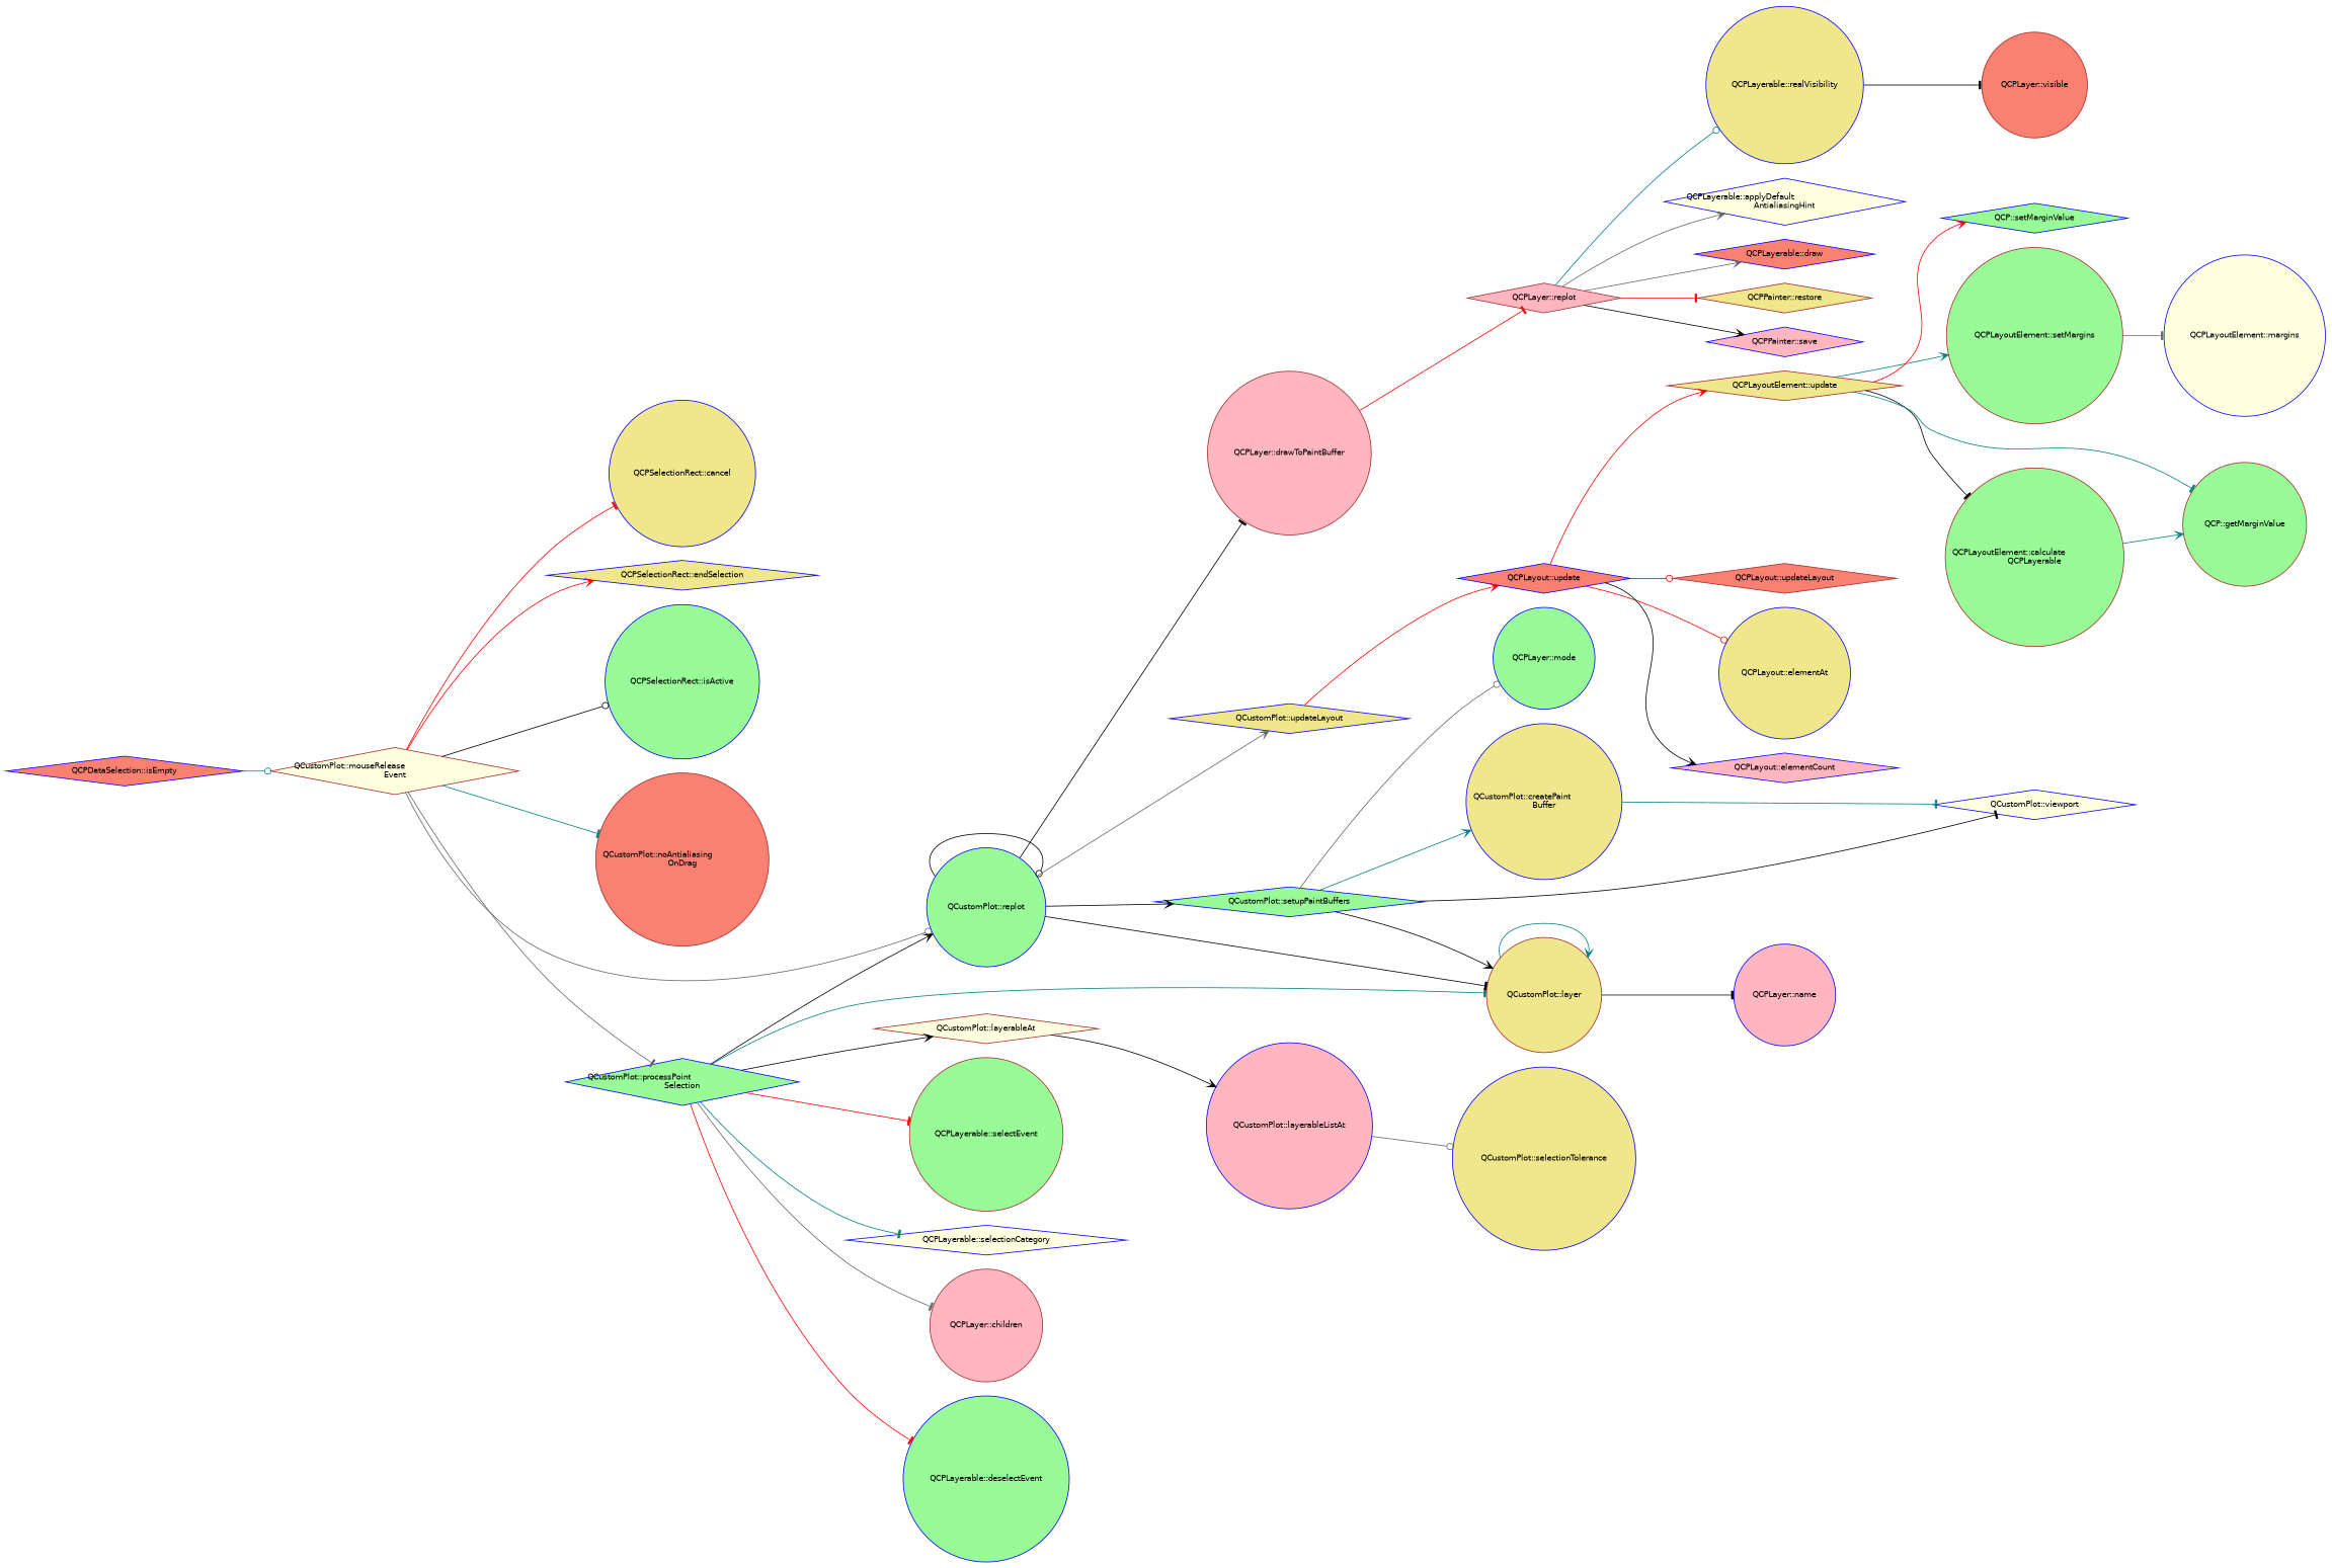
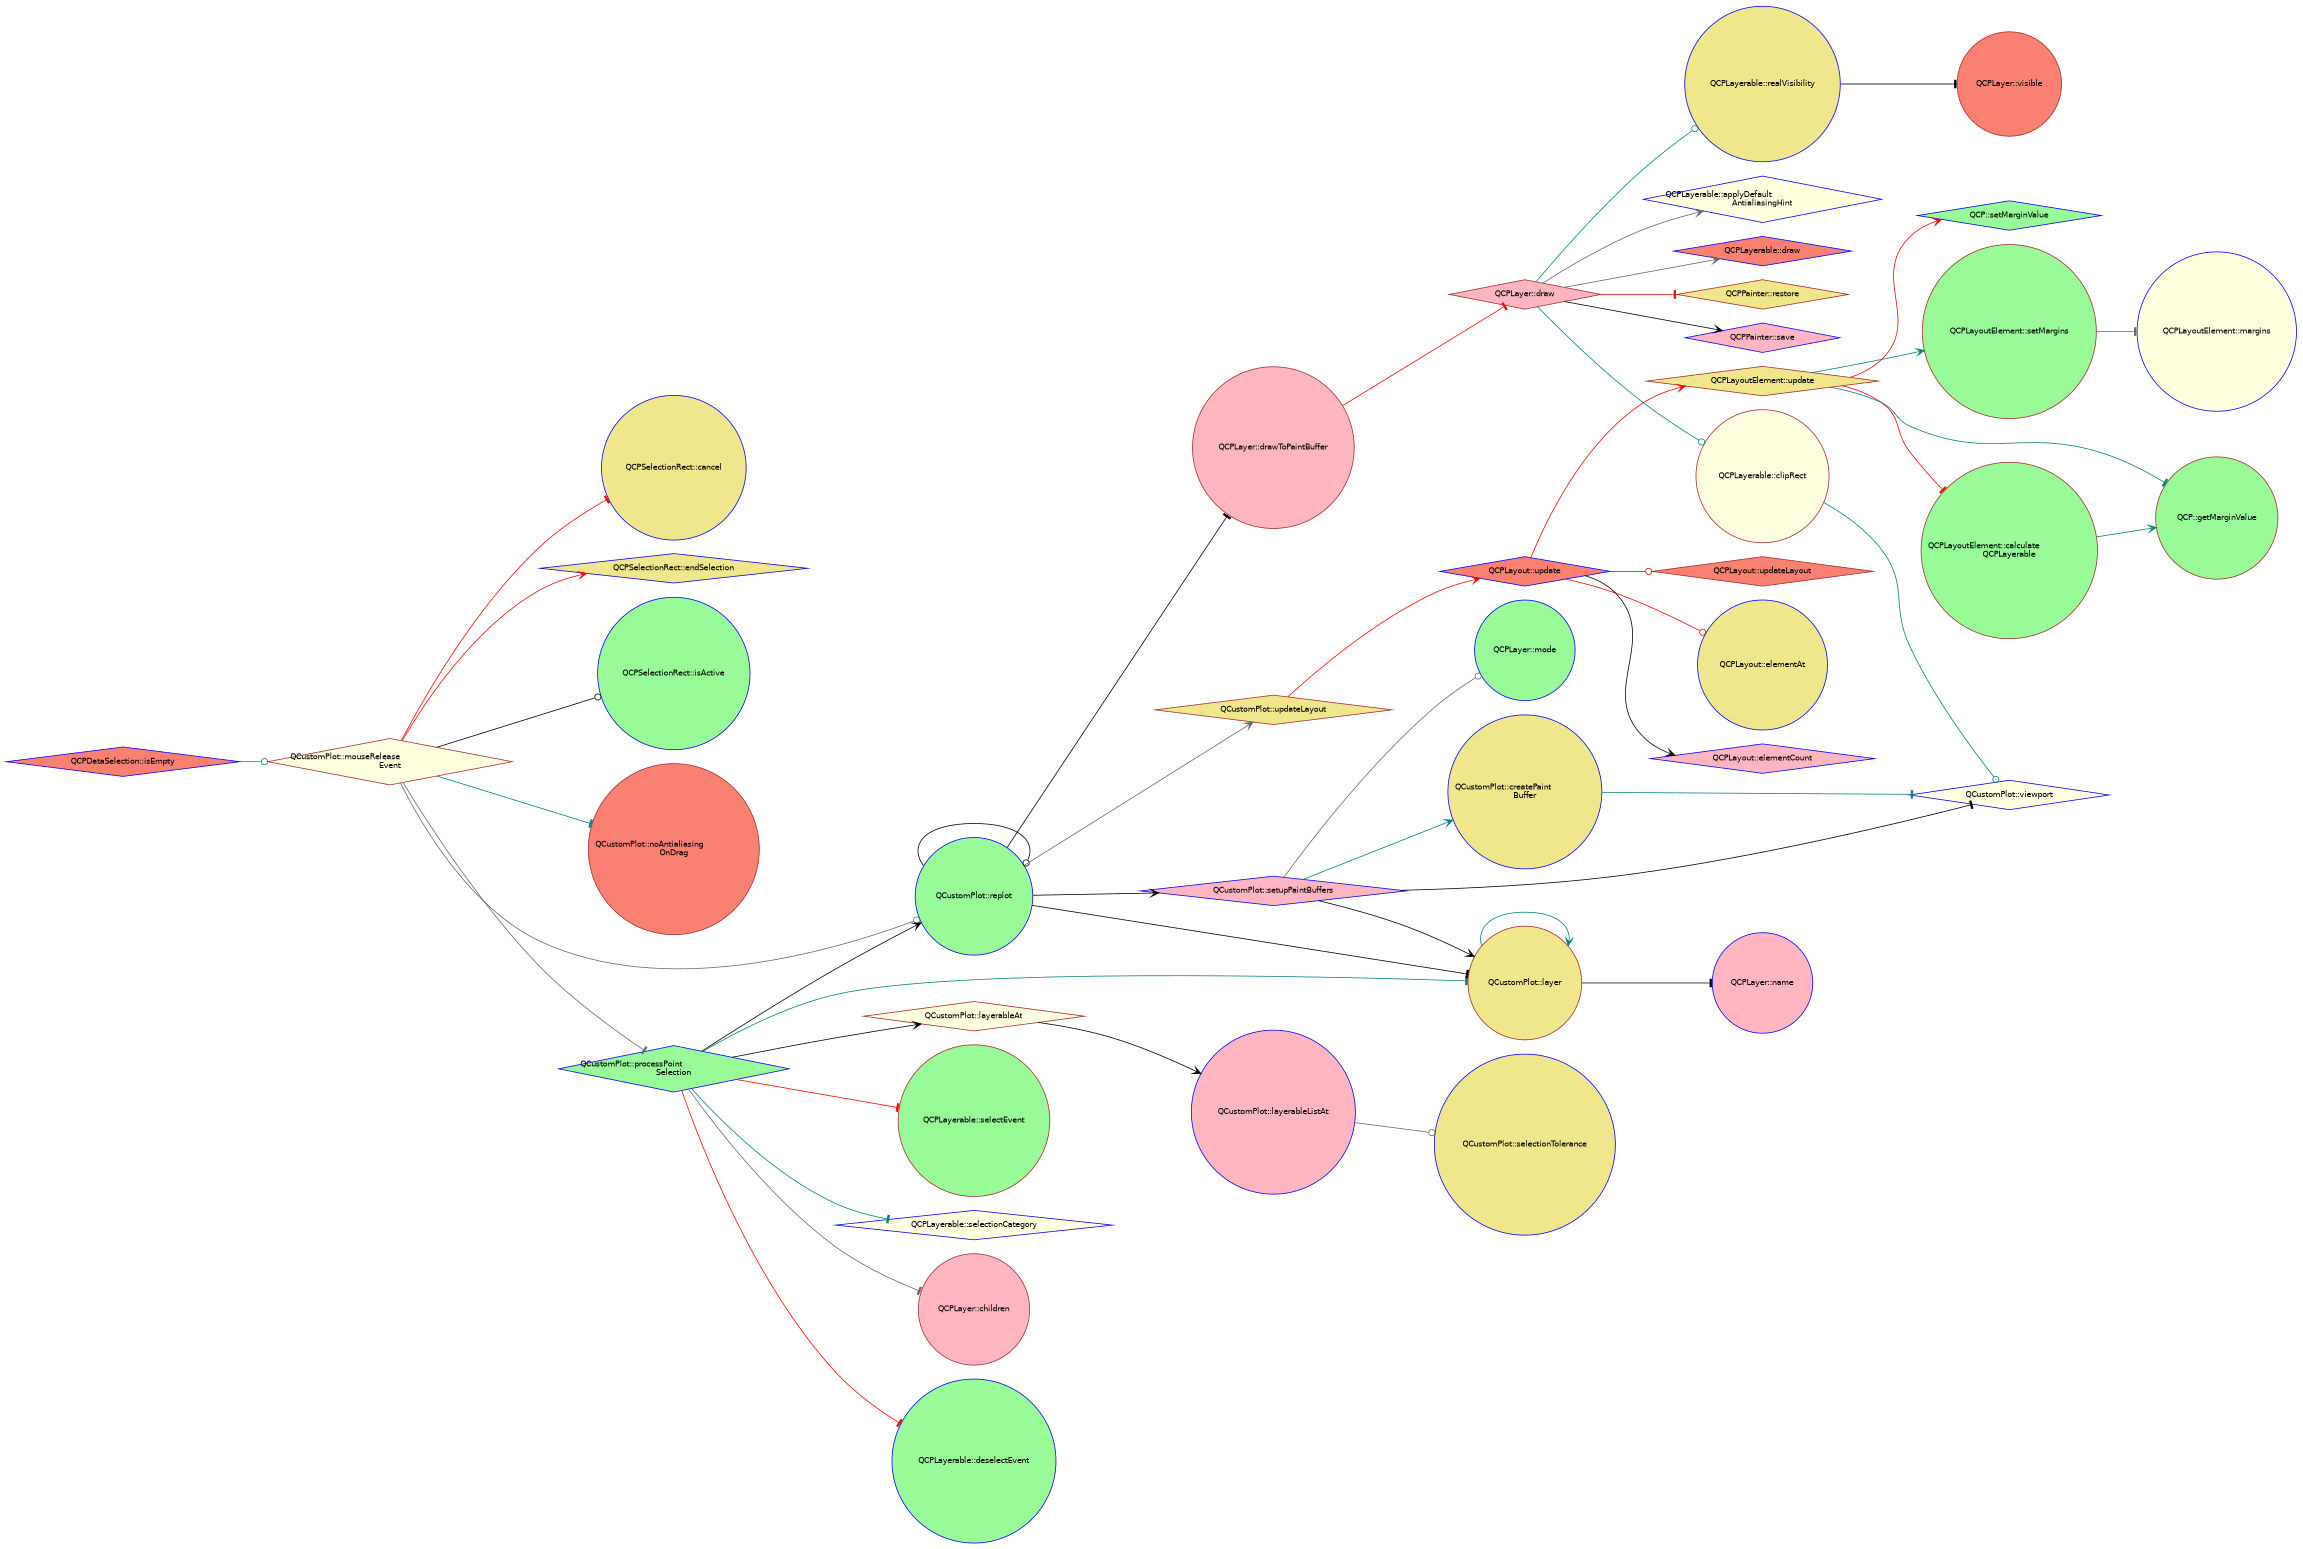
  digraph {
    rankdir=LR
    node [color=blue fillcolor=palegreen fontname=Helvetica fontsize=10 shape=circle style=filled]
    edge [arrowhead=tee color=black fontname=Helvetica fontsize=10 labelfontname=Helvetica labelfontsize=10 style=solid]
    n1 [color=brown fillcolor=lightyellow fontcolor=black height=0.2 label="QCustomPlot::mouseRelease\lEvent" shape=diamond width=0.4]
    n2 [fillcolor=khaki height=0.2 label="QCPSelectionRect::cancel" width=0.4]
    n3 [fillcolor=khaki height=0.2 label="QCPSelectionRect::endSelection" shape=diamond width=0.4]
    n4 [height=0.2 label="QCPSelectionRect::isActive" width=0.4]
    n5 [color=brown fillcolor=salmon height=0.2 label="QCustomPlot::noAntialiasing\lOnDrag" width=0.4]
    n6 [height=0.2 label="QCustomPlot::processPoint\lSelection" shape=diamond width=0.4]
    n7 [height=0.2 label="QCustomPlot::replot" width=0.4]
    n8 [fillcolor=salmon height=0.2 label="QCPDataSelection::isEmpty" shape=diamond width=0.4]
    n9 [color=brown fillcolor=lightpink height=0.2 label="QCPLayer::children" width=0.4]
    n10 [height=0.2 label="QCPLayerable::deselectEvent" width=0.4]
    n11 [color=brown fillcolor=khaki height=0.2 label="QCustomPlot::layer" width=0.4]
    n12 [color=brown fillcolor=lightyellow height=0.2 label="QCustomPlot::layerableAt" shape=diamond width=0.4]
    n13 [color=brown height=0.2 label="QCPLayerable::selectEvent" width=0.4]
    n14 [fillcolor=lightyellow height=0.2 label="QCPLayerable::selectionCategory" shape=diamond width=0.4]
    n15 [color=brown fillcolor=lightpink height=0.2 label="QCPLayer::drawToPaintBuffer" width=0.4]
-   n16 [height=0.2 label="QCustomPlot::setupPaintBuffers" shape=diamond width=0.4]
-   n17 [fillcolor=khaki height=0.2 label="QCustomPlot::updateLayout" shape=diamond width=0.4]
+   n16 [fillcolor=lightpink height=0.2 label="QCustomPlot::setupPaintBuffers" shape=diamond width=0.4]
+   n17 [color=brown fillcolor=khaki height=0.2 label="QCustomPlot::updateLayout" shape=diamond width=0.4]
    n18 [fillcolor=lightpink height=0.2 label="QCPLayer::name" width=0.4]
    n19 [fillcolor=lightpink height=0.2 label="QCustomPlot::layerableListAt" width=0.4]
    n20 [fillcolor=khaki height=0.2 label="QCustomPlot::selectionTolerance" width=0.4]
-   n21 [color=brown fillcolor=lightpink height=0.2 label="QCPLayer::replot" shape=diamond width=0.4]
+   n21 [color=brown fillcolor=lightpink height=0.2 label="QCPLayer::draw" shape=diamond width=0.4]
    n22 [fillcolor=lightyellow height=0.2 label="QCustomPlot::viewport" shape=diamond width=0.4]
    n23 [fillcolor=khaki height=0.2 label="QCustomPlot::createPaint\lBuffer" width=0.4]
    n24 [height=0.2 label="QCPLayer::mode" width=0.4]
    n25 [fillcolor=salmon height=0.2 label="QCPLayout::update" shape=diamond width=0.4]
    n26 [fillcolor=lightyellow height=0.2 label="QCPLayerable::applyDefault\lAntialiasingHint" shape=diamond width=0.4]
+   n27 [color=brown fillcolor=lightyellow height=0.2 label="QCPLayerable::clipRect" width=0.4]
    n28 [fillcolor=salmon height=0.2 label="QCPLayerable::draw" shape=diamond width=0.4]
    n29 [fillcolor=khaki height=0.2 label="QCPLayerable::realVisibility" width=0.4]
    n30 [color=brown fillcolor=khaki height=0.2 label="QCPPainter::restore" shape=diamond width=0.4]
    n31 [fillcolor=lightpink height=0.2 label="QCPPainter::save" shape=diamond width=0.4]
    n32 [color=brown fillcolor=salmon height=0.2 label="QCPLayer::visible" width=0.4]
    n33 [fillcolor=khaki height=0.2 label="QCPLayout::elementAt" width=0.4]
    n34 [fillcolor=lightpink height=0.2 label="QCPLayout::elementCount" shape=diamond width=0.4]
    n35 [color=brown fillcolor=khaki height=0.2 label="QCPLayoutElement::update" shape=diamond width=0.4]
    n36 [color=brown fillcolor=salmon height=0.2 label="QCPLayout::updateLayout" shape=diamond width=0.4]
    n37 [color=brown height=0.2 label="QCPLayoutElement::calculate\lQCPLayerable" width=0.4]
    n38 [color=brown height=0.2 label="QCP::getMarginValue" width=0.4]
    n39 [color=brown height=0.2 label="QCPLayoutElement::setMargins" width=0.4]
    n40 [height=0.2 label="QCP::setMarginValue" shape=diamond width=0.4]
    n41 [fillcolor=lightyellow height=0.2 label="QCPLayoutElement::margins" width=0.4]
    n1 -> n2 [color=red]
    n1 -> n3 [arrowhead=vee color=red]
    n1 -> n4 [arrowhead=odot]
    n1 -> n5 [color=teal]
    n1 -> n6 [color=gray40]
    n1 -> n7 [arrowhead=odot color=gray40]
    n6 -> n7 [arrowhead=vee]
    n6 -> n9 [color=gray40]
    n6 -> n10 [color=red]
    n6 -> n11 [color=teal]
    n6 -> n12 [arrowhead=vee]
    n6 -> n13 [color=red]
    n6 -> n14 [color=teal]
    n7 -> n7 [arrowhead=odot]
    n7 -> n11
    n7 -> n15
    n7 -> n16 [arrowhead=vee]
    n7 -> n17 [arrowhead=vee color=gray40]
    n8 -> n1 [arrowhead=odot color=teal]
    n11 -> n11 [arrowhead=vee color=teal]
    n11 -> n18
    n12 -> n19 [arrowhead=vee]
    n15 -> n21 [color=red]
    n16 -> n11 [arrowhead=vee]
    n16 -> n22
    n16 -> n23 [arrowhead=vee color=teal]
    n16 -> n24 [arrowhead=odot color=gray40]
    n17 -> n25 [arrowhead=vee color=red]
    n19 -> n20 [arrowhead=odot color=gray40]
    n21 -> n26 [arrowhead=vee color=gray40]
+   n21 -> n27 [arrowhead=odot color=teal]
    n21 -> n28 [arrowhead=vee color=gray40]
    n21 -> n29 [arrowhead=odot color=teal]
    n21 -> n30 [color=red]
    n21 -> n31 [arrowhead=vee]
    n23 -> n22 [color=teal]
    n25 -> n33 [arrowhead=odot color=red]
    n25 -> n34 [arrowhead=vee]
    n25 -> n35 [arrowhead=vee color=red]
    n25 -> n36 [arrowhead=odot color=red]
+   n27 -> n22 [arrowhead=odot color=teal]
    n29 -> n32
-   n35 -> n37
+   n35 -> n37 [color=red]
    n35 -> n38 [color=teal]
    n35 -> n39 [arrowhead=vee color=teal]
    n35 -> n40 [arrowhead=vee color=red]
    n37 -> n38 [arrowhead=vee color=teal]
    n39 -> n41 [color=gray40]
  }
